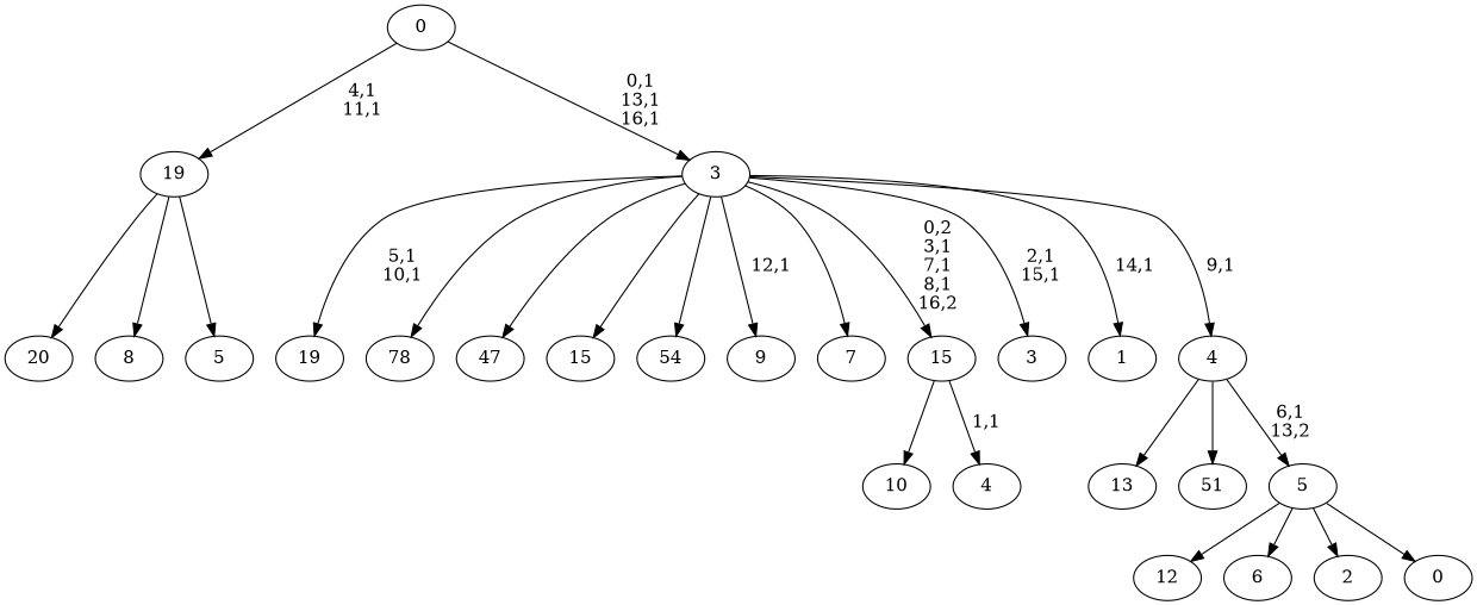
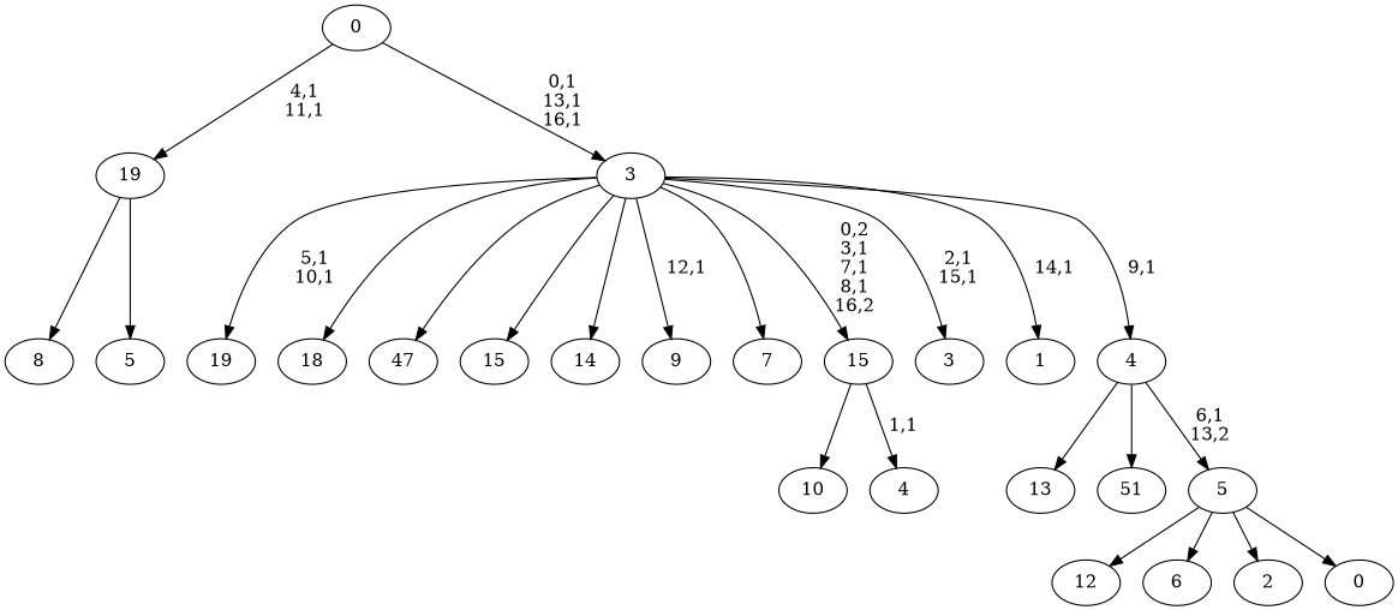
  digraph {
-   n1 [label=20]
    n2 [label=19]
-   n3 [label=78]
+   n3 [label=18]
    n4 [label=47]
    n5 [label=15]
-   n6 [label=54]
+   n6 [label=14]
    n7 [label=13]
    n8 [label=12]
    n9 [label=51]
    n10 [label=10]
    n11 [label=9]
    n12 [label=8]
    n13 [label=7]
    n14 [label=6]
    n15 [label=5]
    19
    n17 [label=4]
    15
    n19 [label=3]
    n20 [label=2]
    n21 [label=1]
    n22 [label=0]
    5
    4
    3
    0
-   19 -> n1
    19 -> n12
    19 -> n15
    15 -> n10
    15 -> n17 [label="1,1"]
    5 -> n8
    5 -> n14
    5 -> n20
    5 -> n22
    4 -> n7
    4 -> n9
    4 -> 5 [label="6,1\n13,2"]
    3 -> n2 [label="5,1\n10,1"]
    3 -> n3
    3 -> n4
    3 -> n5
    3 -> n6
    3 -> n11 [label="12,1"]
    3 -> n13
    3 -> 15 [label="0,2\n3,1\n7,1\n8,1\n16,2"]
    3 -> n19 [label="2,1\n15,1"]
    3 -> n21 [label="14,1"]
    3 -> 4 [label="9,1"]
    0 -> 19 [label="4,1\n11,1"]
    0 -> 3 [label="0,1\n13,1\n16,1"]
  }
